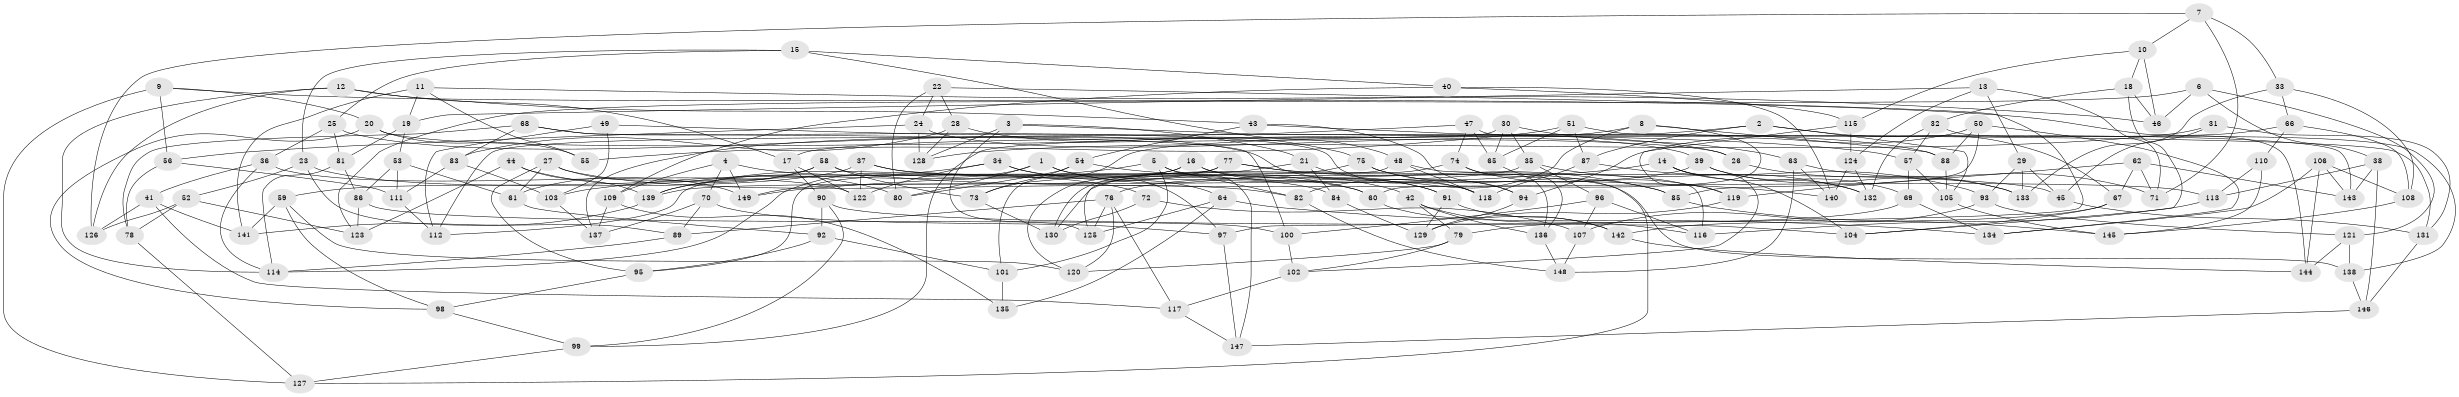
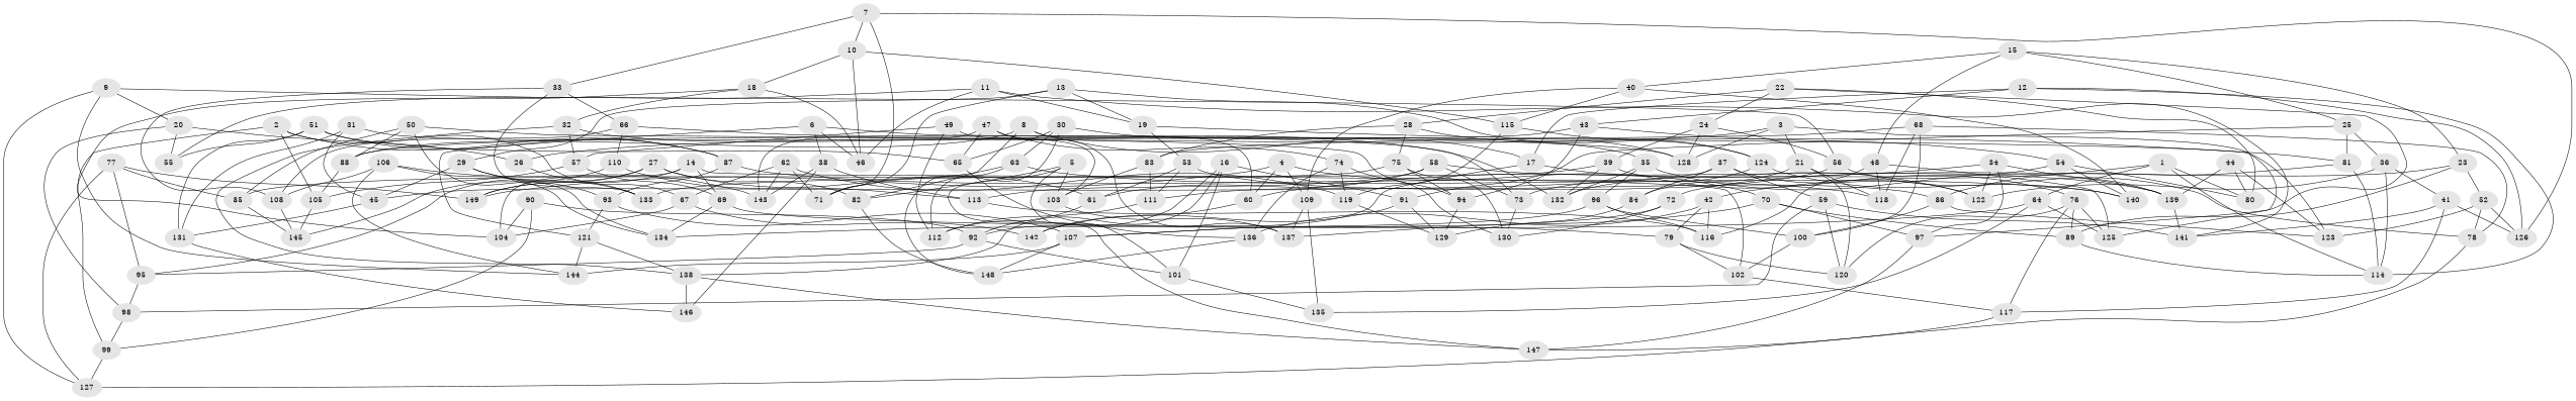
  graph {
    node [color=gray90 style=filled]
    1
    42
    64
    80
    114
    79
    116
    136
    125
    135
    134
    2
    67
    87
    99
    105
    104
    142
    118
    93
    127
    145
    3
    21
    26
    128
    84
    120
    133
    4
    60
    70
    109
    149
    97
    89
    137
    5
    82
    101
    103
    147
    148
    6
    38
    46
    121
    123
    113
    143
    146
    144
    138
    7
    10
    33
    71
    126
    18
    115
    66
    108
    8
    17
    88
    90
    122
    9
    20
    56
    55
    98
    78
    111
    32
    124
    119
    11
    19
    141
    53
    81
    12
    43
    54
    94
    13
    29
    45
    132
    140
    14
    69
    102
    117
    15
    23
    25
    40
    48
    52
    72
    91
    36
    16
    112
    129
    92
    57
    61
    86
    22
    24
    28
    39
    75
    83
    107
    130
    76
    41
    110
    27
    95
    85
    131
    30
    35
    63
    65
    139
    96
    31
    49
    73
    34
    100
    37
    59
    44
    47
    74
    50
    51
    58
    62
    68
    77
    106
    1 -- 42
    1 -- 64
    1 -- 80
    1 -- 114
    42 -- 79
    42 -- 116
    42 -- 136
    64 -- 125
    64 -- 135
    64 -- 134
    79 -- 120
    79 -- 102
    136 -- 148
    2 -- 67
    2 -- 87
    2 -- 99
    2 -- 105
    67 -- 104
    67 -- 142
    87 -- 118
    87 -- 93
    99 -- 127
    105 -- 145
-   142 -- 144
+   107 -- 144
    93 -- 121
    93 -- 107
    3 -- 125
    3 -- 21
    3 -- 26
    3 -- 128
    21 -- 118
    21 -- 84
    21 -- 120
    26 -- 133
    84 -- 129
    4 -- 60
    4 -- 70
    4 -- 109
    4 -- 149
    60 -- 142
    70 -- 97
    70 -- 89
    70 -- 137
    109 -- 135
    109 -- 137
    97 -- 147
    89 -- 114
    5 -- 82
    5 -- 101
    5 -- 103
    5 -- 147
    82 -- 148
    101 -- 135
    103 -- 137
    6 -- 38
    6 -- 46
    6 -- 121
    6 -- 123
    38 -- 113
    38 -- 143
    38 -- 146
    121 -- 144
    121 -- 138
    113 -- 116
-   146 -- 147
+   138 -- 147
    138 -- 146
    7 -- 10
    7 -- 33
    7 -- 71
    7 -- 126
    10 -- 46
    10 -- 18
    10 -- 115
    33 -- 133
    33 -- 66
    33 -- 108
    18 -- 104
    18 -- 46
    18 -- 32
    115 -- 124
    115 -- 119
    66 -- 108
    66 -- 110
    66 -- 73
    108 -- 145
    8 -- 60
    8 -- 82
    8 -- 17
    8 -- 88
-   17 -- 90
+   17 -- 92
    17 -- 122
    88 -- 105
    90 -- 99
    90 -- 104
    90 -- 92
    9 -- 127
    9 -- 144
    9 -- 20
    9 -- 56
    20 -- 26
    20 -- 55
    20 -- 98
    56 -- 78
    56 -- 111
    98 -- 99
    78 -- 127
    111 -- 112
    32 -- 138
    32 -- 132
    32 -- 57
    124 -- 132
    124 -- 140
    119 -- 129
    11 -- 46
    11 -- 55
    11 -- 19
    11 -- 141
    19 -- 53
    19 -- 81
    53 -- 111
    53 -- 61
    53 -- 86
    81 -- 114
    81 -- 86
    12 -- 114
    12 -- 126
    12 -- 17
    12 -- 43
    43 -- 88
    43 -- 54
    43 -- 94
    54 -- 80
    54 -- 140
    54 -- 73
    94 -- 129
    13 -- 71
    13 -- 124
    13 -- 19
    13 -- 29
    29 -- 93
    29 -- 133
    29 -- 45
    45 -- 131
    14 -- 104
    14 -- 149
    14 -- 69
    14 -- 102
    69 -- 79
    69 -- 134
    102 -- 117
    117 -- 147
    15 -- 23
    15 -- 25
    15 -- 40
    15 -- 48
    23 -- 89
    23 -- 52
    23 -- 72
    25 -- 81
    25 -- 91
    25 -- 36
    40 -- 109
    40 -- 115
    40 -- 140
    48 -- 116
    48 -- 125
    48 -- 118
    52 -- 123
    52 -- 126
    52 -- 78
    72 -- 107
    72 -- 130
    91 -- 142
    91 -- 129
    36 -- 114
    36 -- 122
    36 -- 41
    16 -- 101
    16 -- 138
    16 -- 91
    16 -- 112
    92 -- 101
    92 -- 95
    57 -- 105
    57 -- 69
    61 -- 92
    86 -- 123
    86 -- 100
    22 -- 80
    22 -- 97
    22 -- 24
    22 -- 28
    24 -- 128
    24 -- 56
    24 -- 39
    28 -- 128
    28 -- 75
    28 -- 83
    39 -- 133
    39 -- 132
    39 -- 76
    75 -- 94
    75 -- 130
    75 -- 85
    83 -- 103
    83 -- 111
    107 -- 148
    76 -- 125
    76 -- 120
    76 -- 89
    76 -- 117
    41 -- 126
    41 -- 141
    41 -- 117
    110 -- 145
    110 -- 113
    27 -- 149
    27 -- 82
    27 -- 61
    27 -- 95
    95 -- 98
    85 -- 145
    131 -- 146
    30 -- 112
    30 -- 35
    30 -- 63
    30 -- 65
    35 -- 132
    35 -- 139
    35 -- 96
    63 -- 148
    63 -- 71
    63 -- 140
    65 -- 136
    139 -- 141
    96 -- 116
    96 -- 107
    96 -- 100
    31 -- 128
    31 -- 45
    31 -- 131
    49 -- 103
    49 -- 112
    49 -- 57
    73 -- 130
    34 -- 60
    34 -- 97
    34 -- 122
    34 -- 139
    100 -- 102
    37 -- 84
    37 -- 122
    37 -- 45
    37 -- 59
    59 -- 120
    59 -- 98
    59 -- 141
    44 -- 80
    44 -- 123
    44 -- 139
    47 -- 137
    47 -- 143
    47 -- 65
    47 -- 74
    74 -- 136
    74 -- 119
    74 -- 130
    50 -- 134
    50 -- 88
    50 -- 94
    50 -- 85
    51 -- 87
    51 -- 55
    51 -- 131
    51 -- 65
    58 -- 113
    58 -- 61
    58 -- 139
    58 -- 73
    62 -- 67
    62 -- 143
    62 -- 71
    62 -- 119
    68 -- 118
    68 -- 78
    68 -- 83
    68 -- 100
    77 -- 127
    77 -- 149
    77 -- 95
    77 -- 85
    106 -- 134
    106 -- 143
    106 -- 144
    106 -- 108
  }
